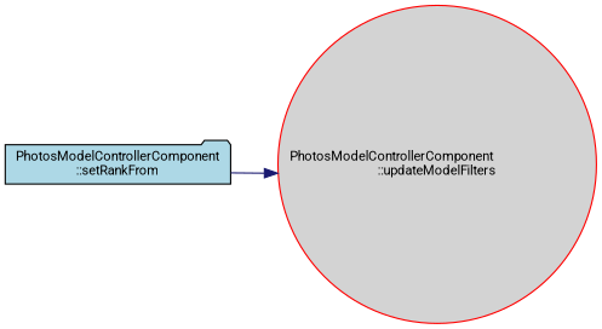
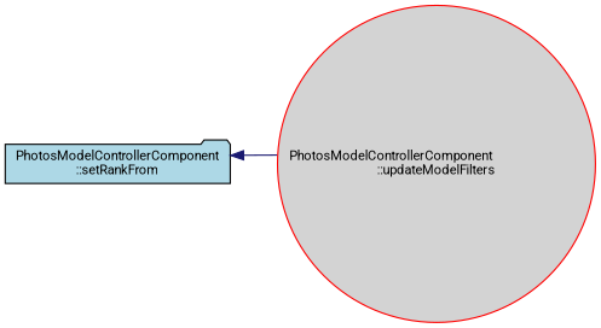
  digraph {
    rankdir=LR
    fontname=Roboto
    node [fontname=Roboto fontsize=10 style=filled]
    n1 [color=black fillcolor=lightblue fontcolor=black height=0.2 label="PhotosModelControllerComponent\l::setRankFrom" shape=folder width=0.4]
    n2 [color=red fillcolor=lightgrey height=0.2 label="PhotosModelControllerComponent\l::updateModelFilters" shape=circle width=0.4]
-   n1 -> n2 [color=midnightblue fontname=Roboto fontsize=10 labelfontname=Helvetica labelfontsize=10 style=solid]
+   n2 -> n1 [color=midnightblue fontname=Roboto fontsize=10 labelfontname=Helvetica labelfontsize=10 style=solid]
  }
